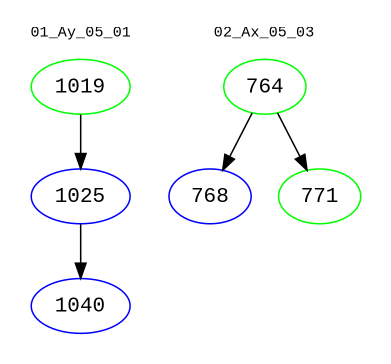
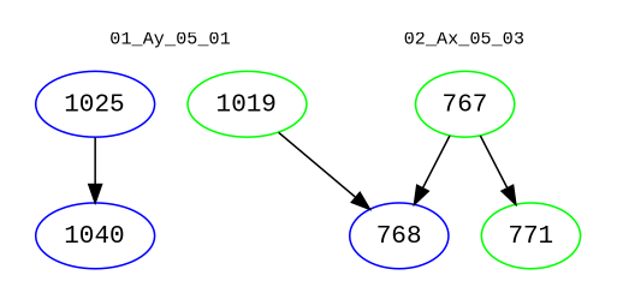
  digraph {
    fontname="Liberation Mono"
    node [color=green fontname="Liberation Mono"]
    edge [color=black fontname="Liberation Mono"]
    n1 [label=1019]
    n2 [color=blue label=1025]
    n3 [color=blue label=1040]
-   n4 [label=764]
+   n4 [label=767]
    n5 [color=blue label=768]
    n6 [label=771]
    subgraph cluster_1 {
      color=white
      fontsize=10
      label="01_Ay_05_01"
      n1
      n2
      n3
    }
    subgraph cluster_2 {
      color=white
      fontsize=10
      label="02_Ax_05_03"
      n4
      n5
      n6
    }
-   n1 -> n2
+   n1 -> n5
    n2 -> n3
    n4 -> n5
    n4 -> n6
  }
